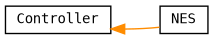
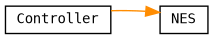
  digraph {
    rankdir=LR
    fontname="DejaVu Sans Mono"
    node [color=black fillcolor=white fontname="DejaVu Sans Mono" fontsize=10 shape=record style=filled]
    n1 [height=0.2 label=Controller width=0.4]
    n2 [height=0.2 label=NES width=0.4]
-   n1 -> n2 [color=darkorange dir=back fontname="DejaVu Sans Mono" fontsize=10 labelfontname=Helvetica labelfontsize=10 style=solid]
+   n2 -> n1 [color=darkorange dir=back fontname="DejaVu Sans Mono" fontsize=10 labelfontname=Helvetica labelfontsize=10 style=solid]
  }
